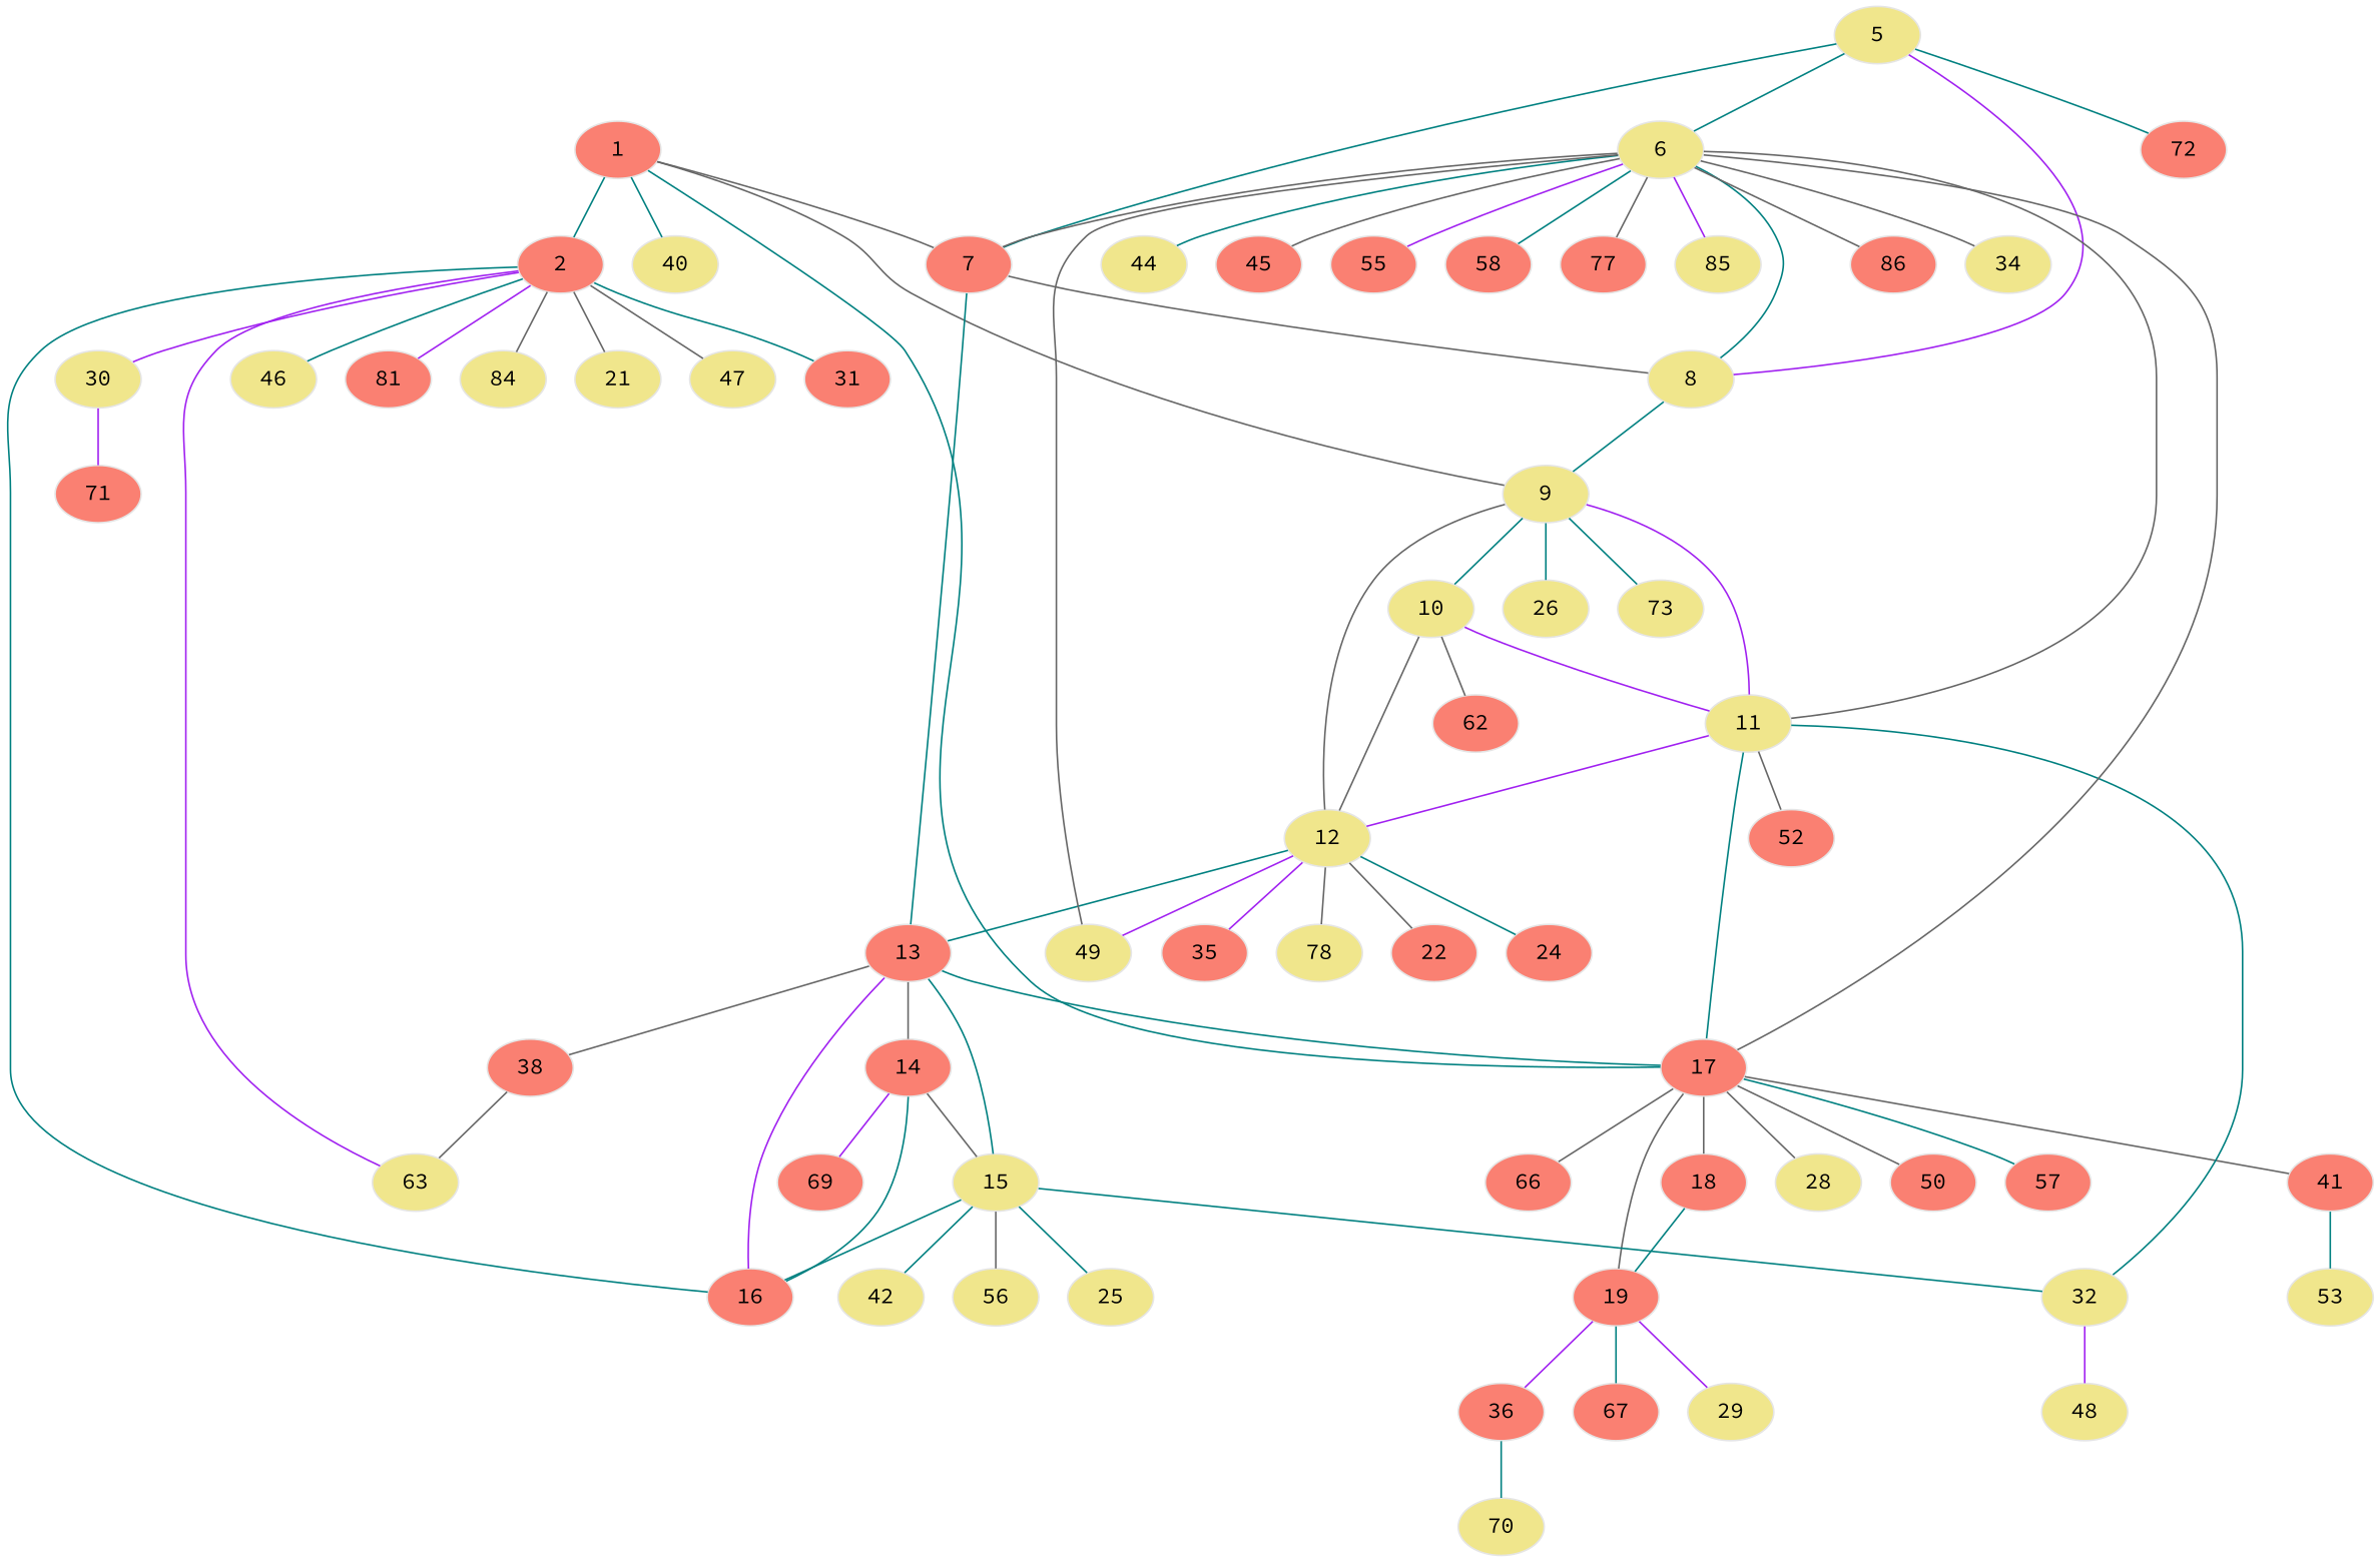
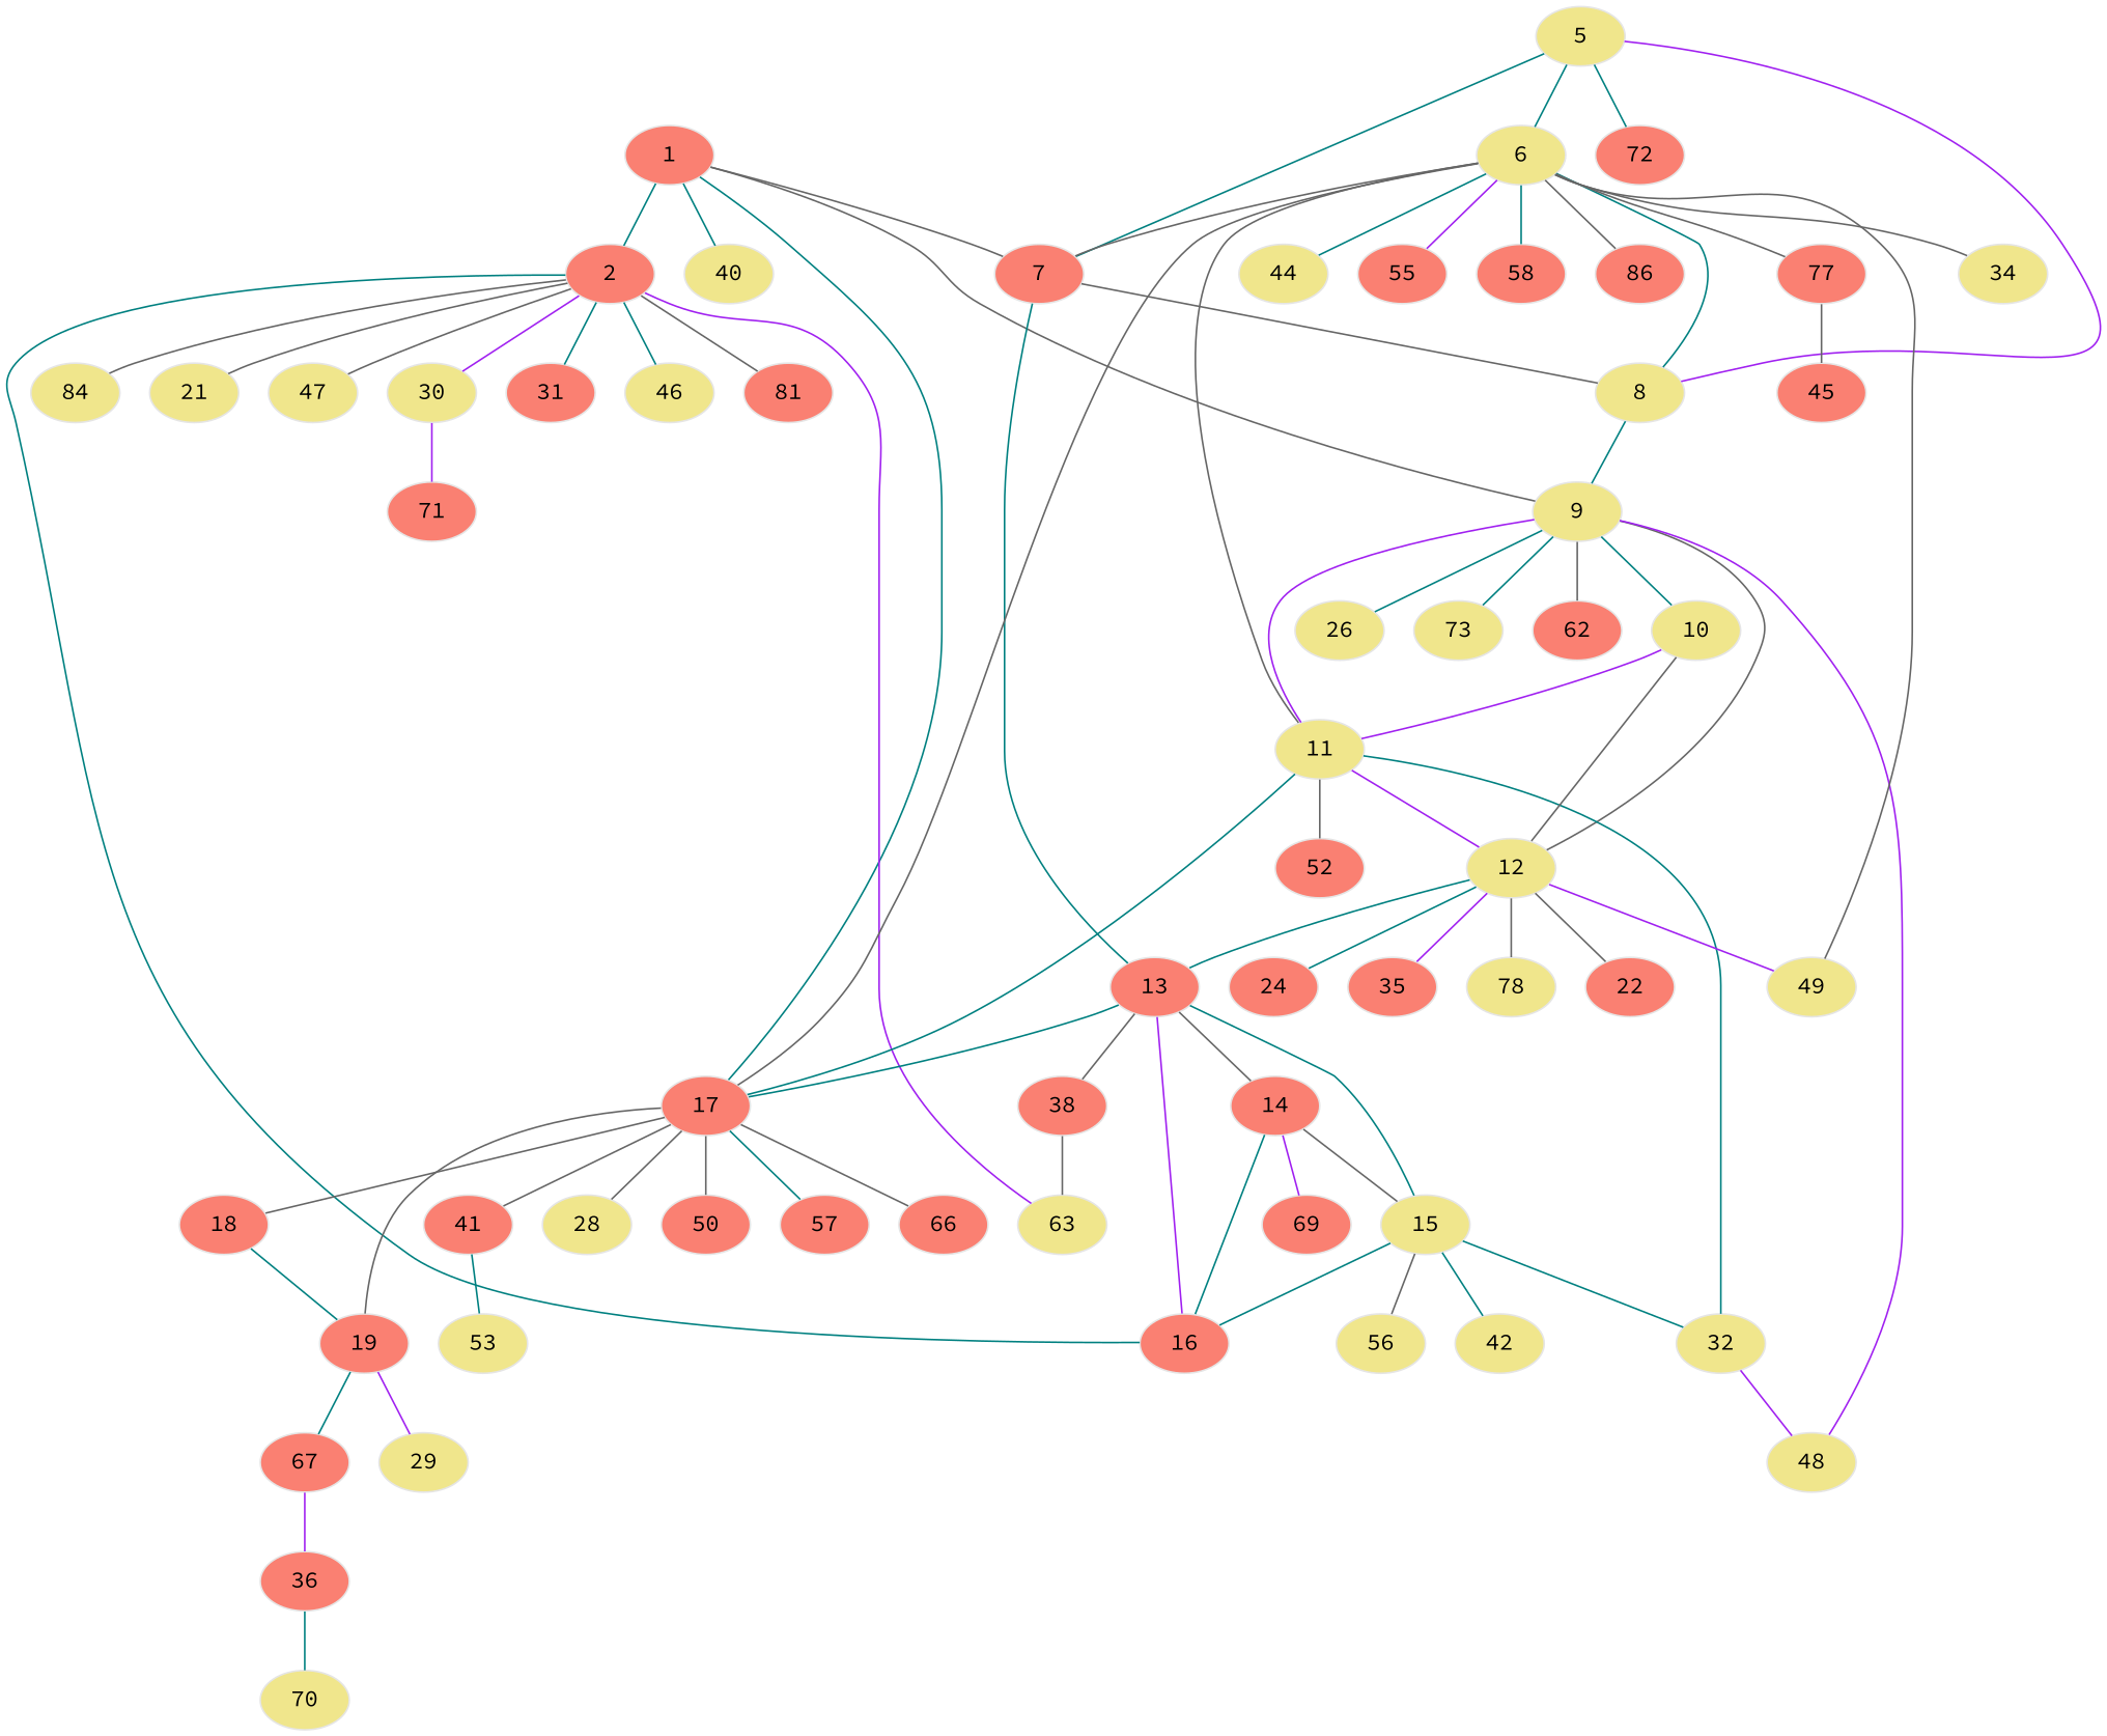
  graph {
    fontname="Source Code Pro"
    node [color=gray90 fillcolor=salmon fontname="Source Code Pro" style=filled]
    edge [color=teal fontname="Source Code Pro"]
    1 [super="+4"]
    2 [super="+3"]
    7 [super="+59"]
    9 [fillcolor=khaki super="+47"]
    17 [super="+20"]
    40 [fillcolor=khaki]
    16 [super="+76"]
    21 [fillcolor=khaki]
    n9 [fillcolor=khaki label=47 super="+65"]
    30 [fillcolor=khaki]
    31
    46 [fillcolor=khaki]
    63 [fillcolor=khaki]
    81
    84 [fillcolor=khaki]
    8 [fillcolor=khaki super="+75"]
    13 [super="+68"]
    11 [fillcolor=khaki super="+37"]
    10 [fillcolor=khaki]
    12 [fillcolor=khaki super="+82"]
    26 [fillcolor=khaki]
    48 [fillcolor=khaki]
    73 [fillcolor=khaki super="+79"]
    18
    19 [super="+60"]
    28 [fillcolor=khaki]
    41 [super="+62"]
    50
    57
    66
    71
    5 [fillcolor=khaki super="+23"]
    6 [fillcolor=khaki super="+33"]
    72
    34 [fillcolor=khaki]
    44 [fillcolor=khaki]
    45
    49 [fillcolor=khaki]
    55
    58
    77
-   85 [fillcolor=khaki]
    86
    32 [fillcolor=khaki]
    52
    14 [super="+51"]
    15 [fillcolor=khaki super="+39"]
    38 [super="+43"]
    n49 [label=62]
    22
    24
    35
    78 [fillcolor=khaki super="+83"]
    69
-   25 [fillcolor=khaki]
    42 [fillcolor=khaki]
    56 [fillcolor=khaki]
    29 [fillcolor=khaki]
    36
    67
    53 [fillcolor=khaki super="+54"]
    70 [fillcolor=khaki super="+74"]
    1 -- 2 [weight=4]
    1 -- 7 [color=gray40]
    1 -- 9 [color=gray40]
    1 -- 17
    1 -- 40
    2 -- 16
    2 -- 21 [color=gray40]
    2 -- n9 [color=gray40]
    2 -- 30 [color=purple]
    2 -- 31
    2 -- 46
    2 -- 63 [color=purple]
-   2 -- 81 [color=purple]
+   2 -- 81 [color=gray40]
    2 -- 84 [color=gray40]
    7 -- 8 [color=gray40]
    7 -- 13
    9 -- 11 [color=purple]
    9 -- 10
    9 -- 12 [color=gray40]
    9 -- 26
+   9 -- 48 [color=purple]
    9 -- 73
    17 -- 18 [color=gray40 weight=2]
    17 -- 19 [color=gray40 weight=2]
    17 -- 28 [color=gray40]
    17 -- 41 [color=gray40]
    17 -- 50 [color=gray40]
    17 -- 57
    17 -- 66 [color=gray40]
    30 -- 71 [color=purple]
    8 -- 9
    13 -- 17
    13 -- 16 [color=purple]
    13 -- 14 [color=gray40]
    13 -- 15
    13 -- 38 [color=gray40]
    11 -- 17
    11 -- 12 [color=purple]
    11 -- 32
    11 -- 52 [color=gray40]
    10 -- 11 [color=purple]
    10 -- 12 [color=gray40]
-   10 -- n49 [color=gray40]
+   9 -- n49 [color=gray40]
    12 -- 13
    12 -- 49 [color=purple]
    12 -- 22 [color=gray40]
    12 -- 24
    12 -- 35 [color=purple]
    12 -- 78 [color=gray40]
    18 -- 19
    19 -- 29 [color=purple]
-   19 -- 36 [color=purple]
+   67 -- 36 [color=purple]
    19 -- 67
    41 -- 53
    5 -- 7
    5 -- 8 [color=purple]
    5 -- 6
    5 -- 72
    6 -- 7 [color=gray40]
    6 -- 17 [color=gray40]
    6 -- 8
    6 -- 11 [color=gray40]
    6 -- 34 [color=gray40]
    6 -- 44
-   6 -- 45 [color=gray40]
+   77 -- 45 [color=gray40]
    6 -- 49 [color=gray40]
    6 -- 55 [color=purple]
    6 -- 58
    6 -- 77 [color=gray40]
-   6 -- 85 [color=purple]
    6 -- 86 [color=gray40]
    32 -- 48 [color=purple]
    14 -- 16
    14 -- 15 [color=gray40]
    14 -- 69 [color=purple]
    15 -- 16
    15 -- 32
-   15 -- 25
    15 -- 42
    15 -- 56 [color=gray40]
    38 -- 63 [color=gray40]
    36 -- 70
  }
